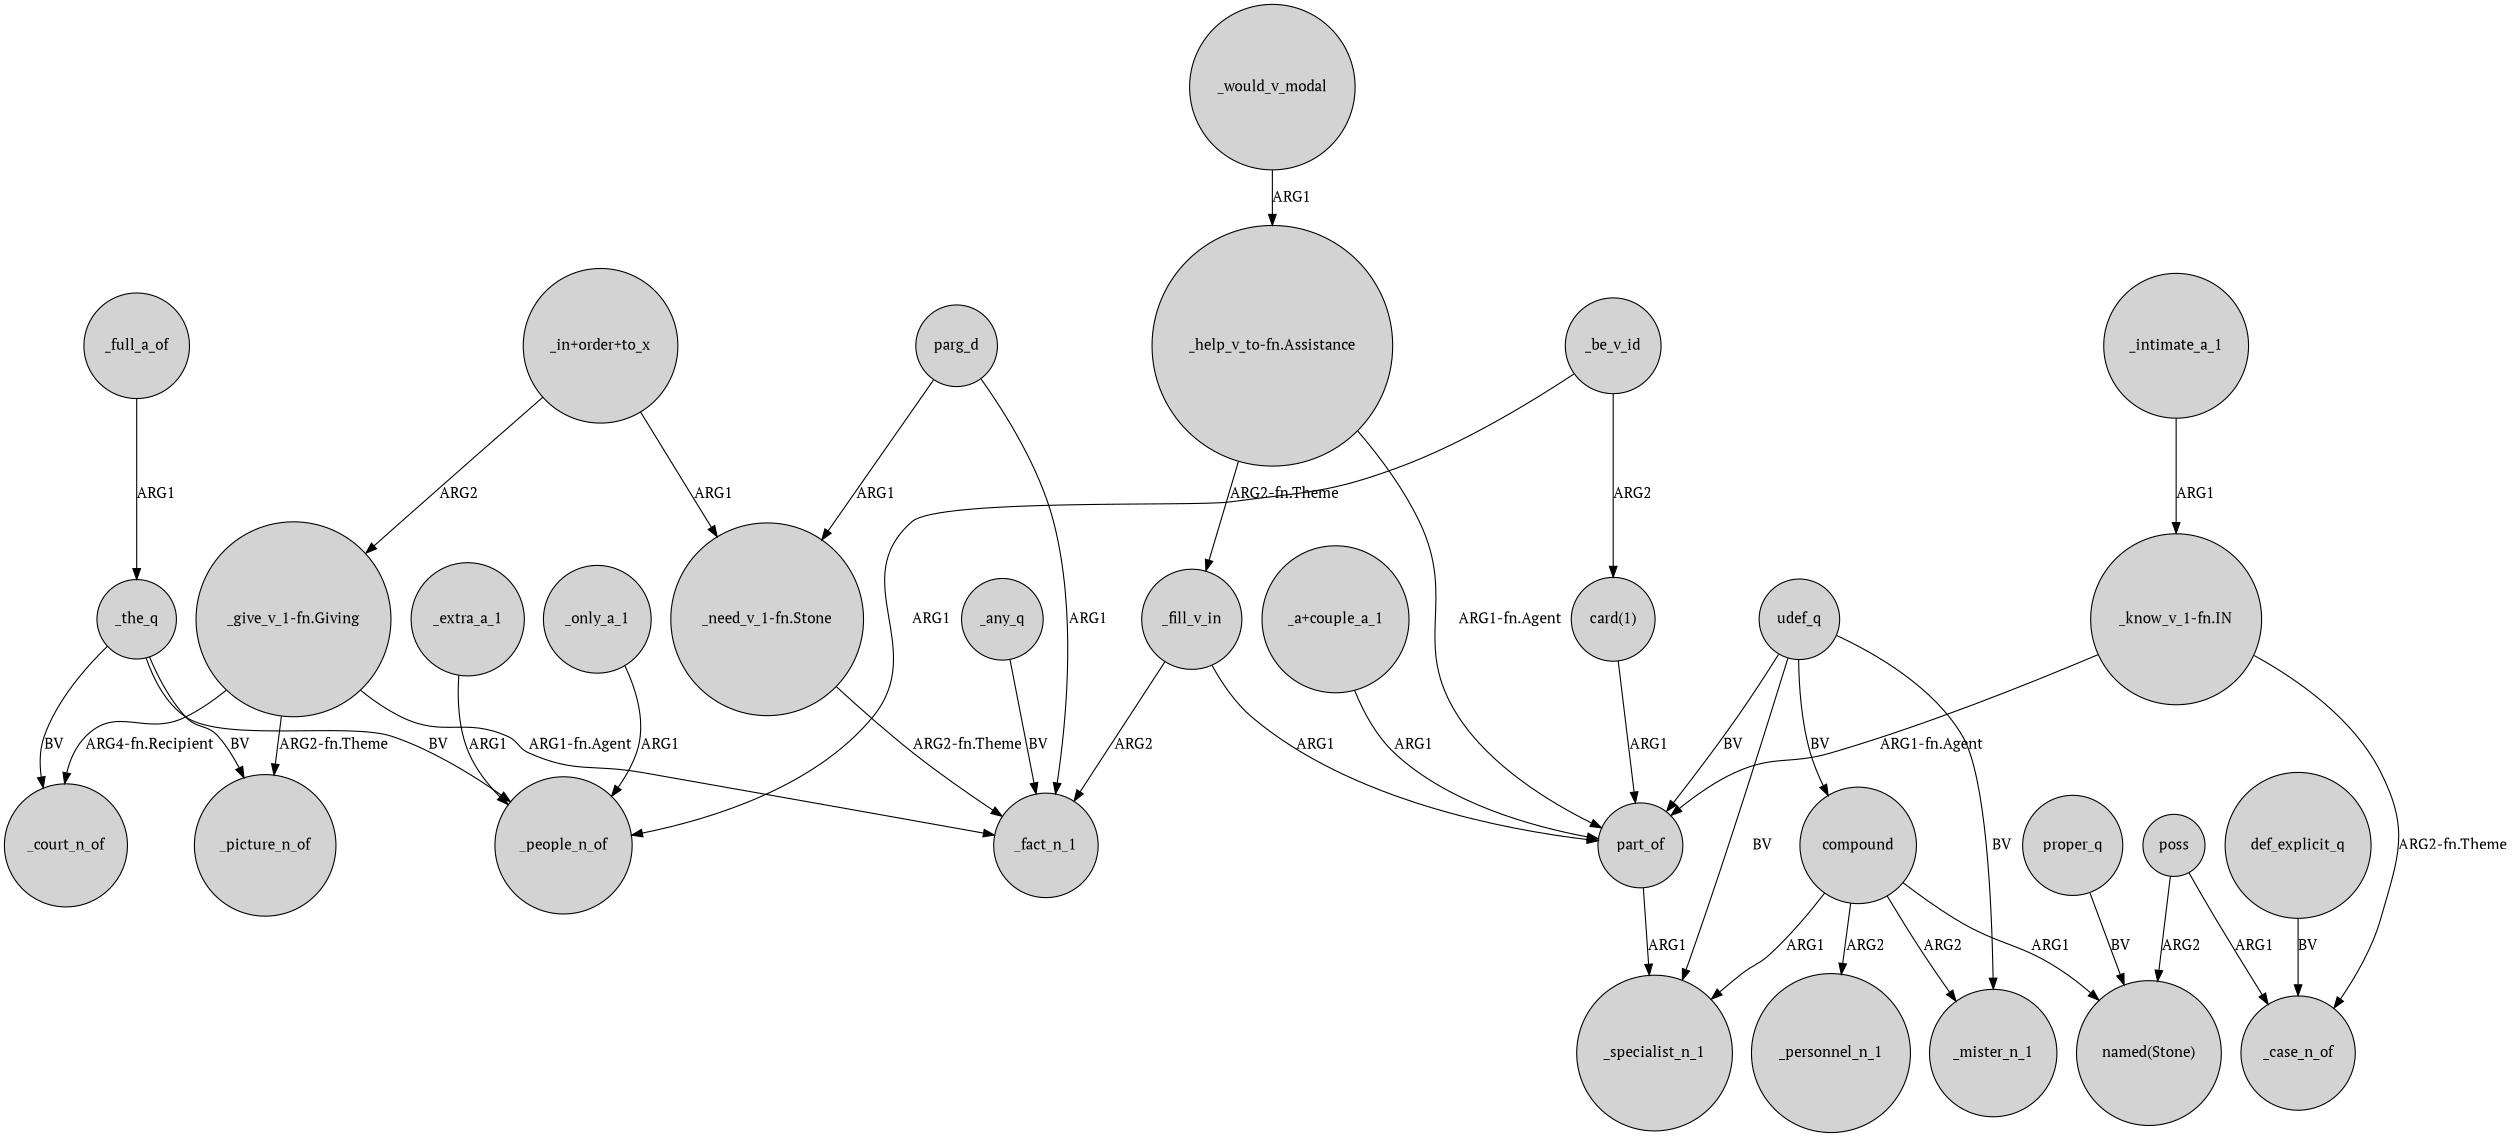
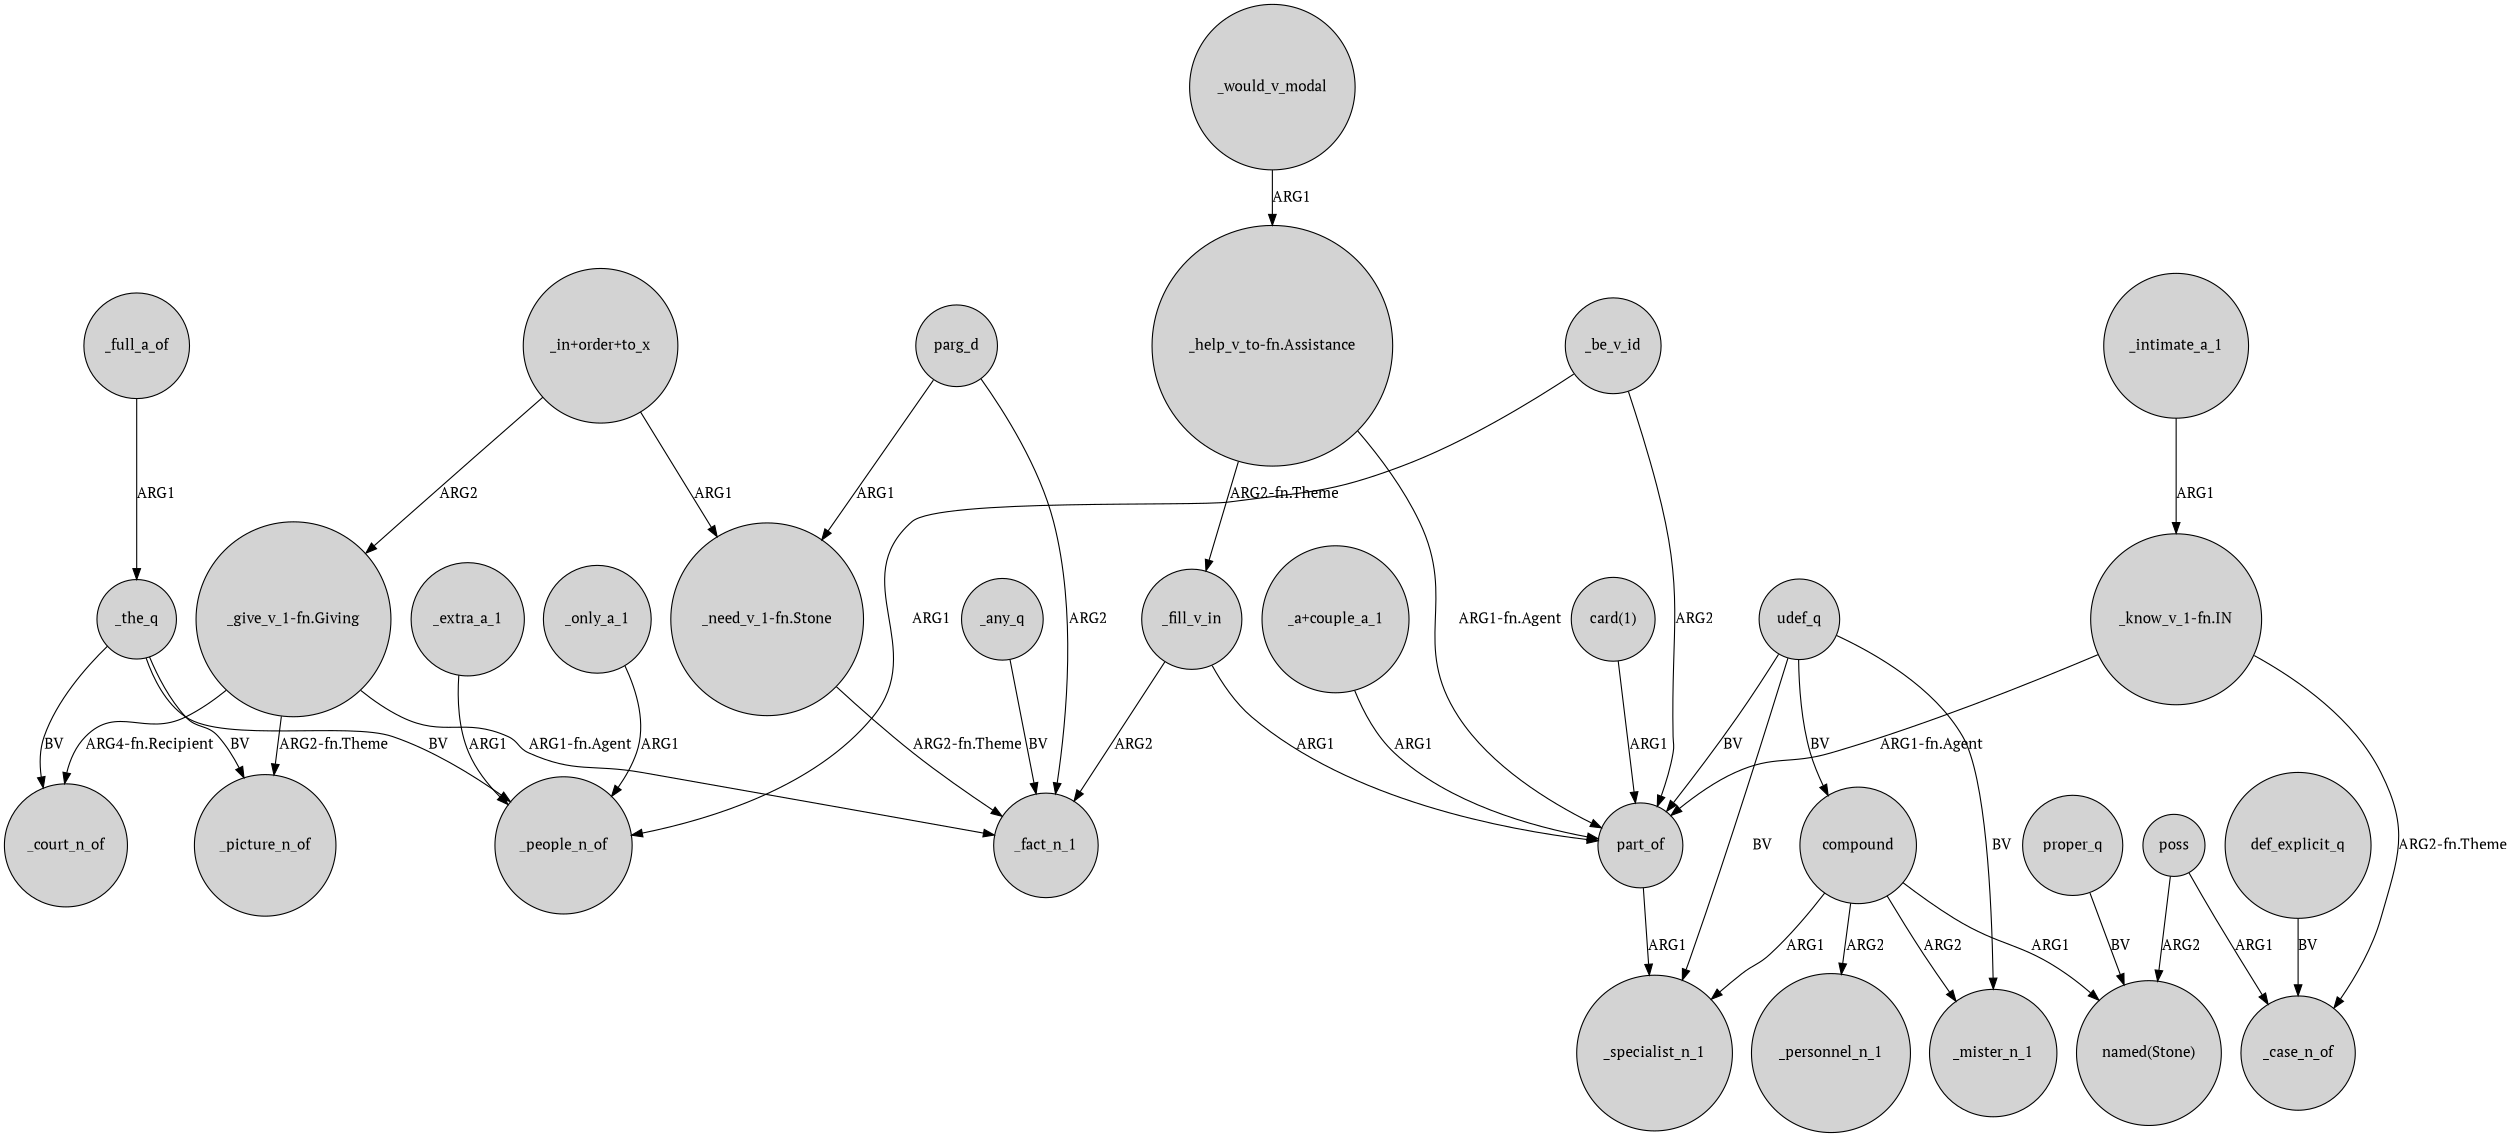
  digraph {
    fontname="PT Serif"
    node [fontname="PT Serif" shape=circle style=filled]
    edge [fontname="PT Serif"]
    poss
    "named(Stone)"
    _case_n_of
    _would_v_modal
    "_help_v_to-fn.Assistance"
    part_of
    _fill_v_in
    _specialist_n_1
    _fact_n_1
    udef_q
    _mister_n_1
    compound
    _personnel_n_1
    n14 [label="_need_v_1-fn.Stone"]
    "_in+order+to_x"
    "_give_v_1-fn.Giving"
    _court_n_of
    _picture_n_of
    _be_v_id
    _people_n_of
    _the_q
    "_know_v_1-fn.IN"
    _intimate_a_1
    parg_d
    _extra_a_1
    proper_q
    "card(1)"
    _only_a_1
    _full_a_of
    _any_q
    "_a+couple_a_1"
    def_explicit_q
    poss -> "named(Stone)" [label=ARG2]
    poss -> _case_n_of [label=ARG1]
    _would_v_modal -> "_help_v_to-fn.Assistance" [label=ARG1]
    "_help_v_to-fn.Assistance" -> part_of [label="ARG1-fn.Agent"]
    "_help_v_to-fn.Assistance" -> _fill_v_in [label="ARG2-fn.Theme"]
    part_of -> _specialist_n_1 [label=ARG1]
    _fill_v_in -> part_of [label=ARG1]
    _fill_v_in -> _fact_n_1 [label=ARG2]
    udef_q -> part_of [label=BV]
    udef_q -> _specialist_n_1 [label=BV]
    udef_q -> _mister_n_1 [label=BV]
    udef_q -> compound [label=BV]
    compound -> "named(Stone)" [label=ARG1]
    compound -> _specialist_n_1 [label=ARG1]
    compound -> _mister_n_1 [label=ARG2]
    compound -> _personnel_n_1 [label=ARG2]
    n14 -> _fact_n_1 [label="ARG2-fn.Theme"]
    "_in+order+to_x" -> n14 [label=ARG1]
    "_in+order+to_x" -> "_give_v_1-fn.Giving" [label=ARG2]
    "_give_v_1-fn.Giving" -> _fact_n_1 [label="ARG1-fn.Agent"]
    "_give_v_1-fn.Giving" -> _court_n_of [label="ARG4-fn.Recipient"]
    "_give_v_1-fn.Giving" -> _picture_n_of [label="ARG2-fn.Theme"]
-   _be_v_id -> "card(1)" [label=ARG2]
+   _be_v_id -> part_of [label=ARG2]
    _be_v_id -> _people_n_of [label=ARG1]
    _the_q -> _court_n_of [label=BV]
    _the_q -> _picture_n_of [label=BV]
    _the_q -> _people_n_of [label=BV]
    "_know_v_1-fn.IN" -> _case_n_of [label="ARG2-fn.Theme"]
    "_know_v_1-fn.IN" -> part_of [label="ARG1-fn.Agent"]
    _intimate_a_1 -> "_know_v_1-fn.IN" [label=ARG1]
-   parg_d -> _fact_n_1 [label=ARG1]
+   parg_d -> _fact_n_1 [label=ARG2]
    parg_d -> n14 [label=ARG1]
    _extra_a_1 -> _people_n_of [label=ARG1]
    proper_q -> "named(Stone)" [label=BV]
    "card(1)" -> part_of [label=ARG1]
    _only_a_1 -> _people_n_of [label=ARG1]
    _full_a_of -> _the_q [label=ARG1]
    _any_q -> _fact_n_1 [label=BV]
    "_a+couple_a_1" -> part_of [label=ARG1]
    def_explicit_q -> _case_n_of [label=BV]
  }
